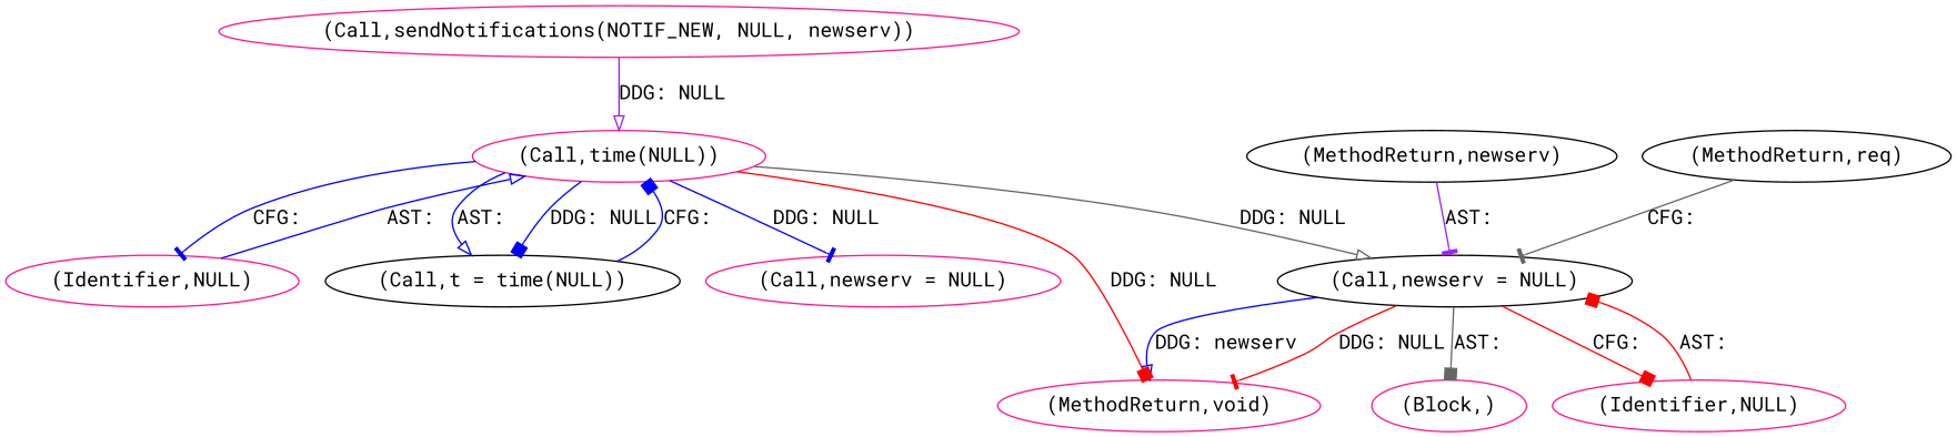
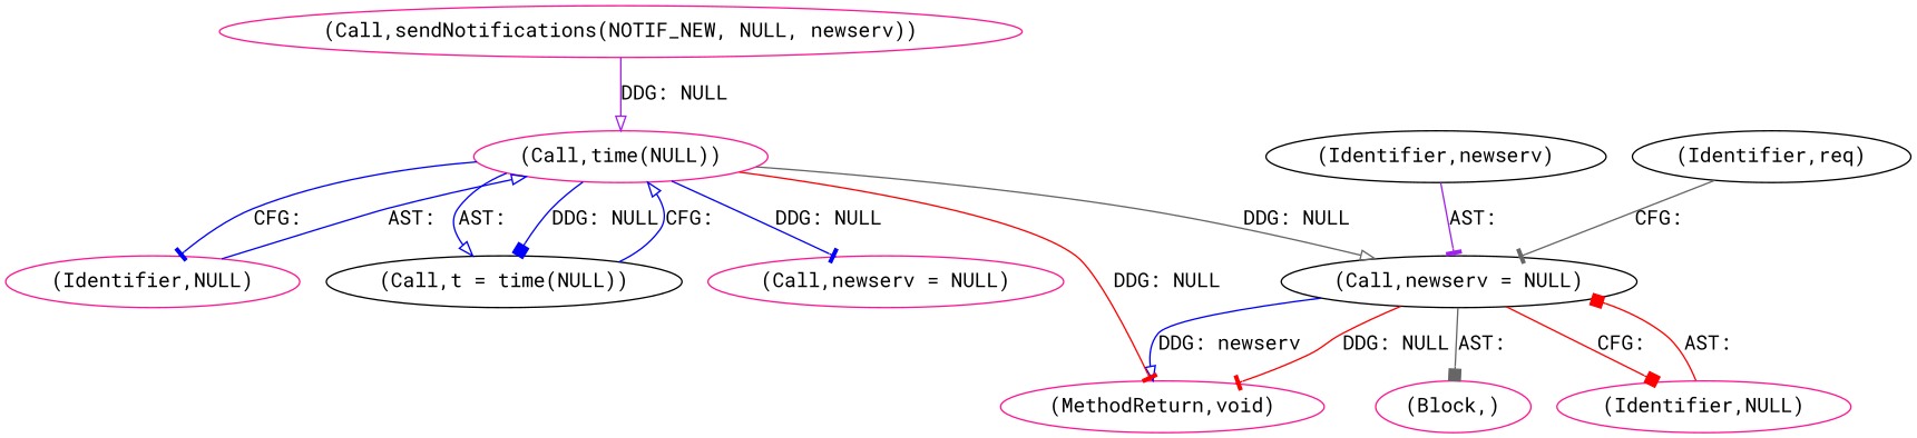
  digraph {
    fontname="Roboto Mono"
    node [color=deeppink fontname="Roboto Mono"]
    edge [arrowhead=tee color=blue fontname="Roboto Mono"]
    n1 [color=black label="(Call,newserv = NULL)"]
    n2 [label="(MethodReturn,void)"]
    n3 [label="(Block,)"]
    n4 [label="(Identifier,NULL)"]
    n5 [label="(Call,time(NULL))"]
    n6 [label="(Identifier,NULL)"]
    n7 [color=black label="(Call,t = time(NULL))"]
    n8 [label="(Call,newserv = NULL)"]
    n9 [label="(Call,sendNotifications(NOTIF_NEW, NULL, newserv))"]
-   n10 [color=black label="(MethodReturn,newserv)"]
-   n11 [color=black label="(MethodReturn,req)"]
+   n10 [color=black label="(Identifier,newserv)"]
+   n11 [color=black label="(Identifier,req)"]
    n1 -> n2 [color=red label="DDG: NULL"]
    n1 -> n2 [arrowhead=onormal label="DDG: newserv"]
    n1 -> n3 [arrowhead=box color=gray40 label="AST: "]
    n1 -> n4 [arrowhead=box color=red label="CFG: "]
    n4 -> n1 [arrowhead=box color=red label="AST: "]
    n5 -> n1 [arrowhead=onormal color=gray40 label="DDG: NULL"]
-   n5 -> n2 [arrowhead=box color=red label="DDG: NULL"]
+   n5 -> n2 [color=red label="DDG: NULL"]
    n5 -> n6 [label="CFG: "]
    n5 -> n7 [arrowhead=onormal label="AST: "]
    n5 -> n7 [arrowhead=box label="DDG: NULL"]
    n5 -> n8 [label="DDG: NULL"]
    n6 -> n5 [arrowhead=onormal label="AST: "]
-   n7 -> n5 [arrowhead=box label="CFG: "]
+   n7 -> n5 [arrowhead=onormal label="CFG: "]
    n9 -> n5 [arrowhead=onormal color=purple label="DDG: NULL"]
    n10 -> n1 [color=purple label="AST: "]
    n11 -> n1 [color=gray40 label="CFG: "]
  }
